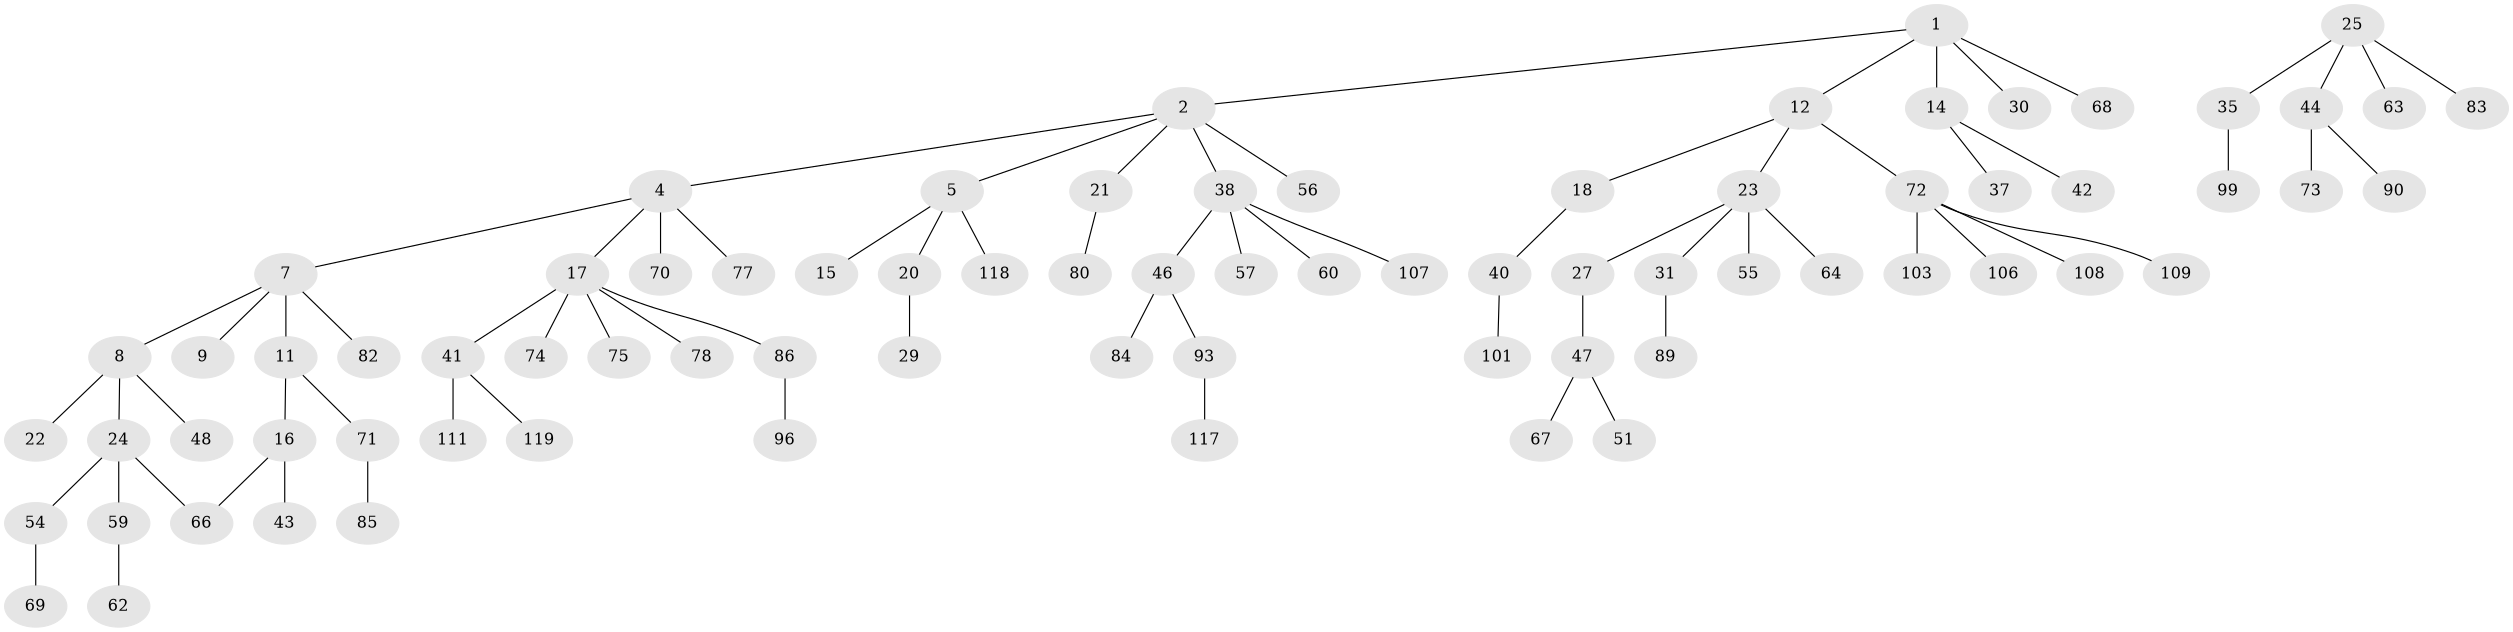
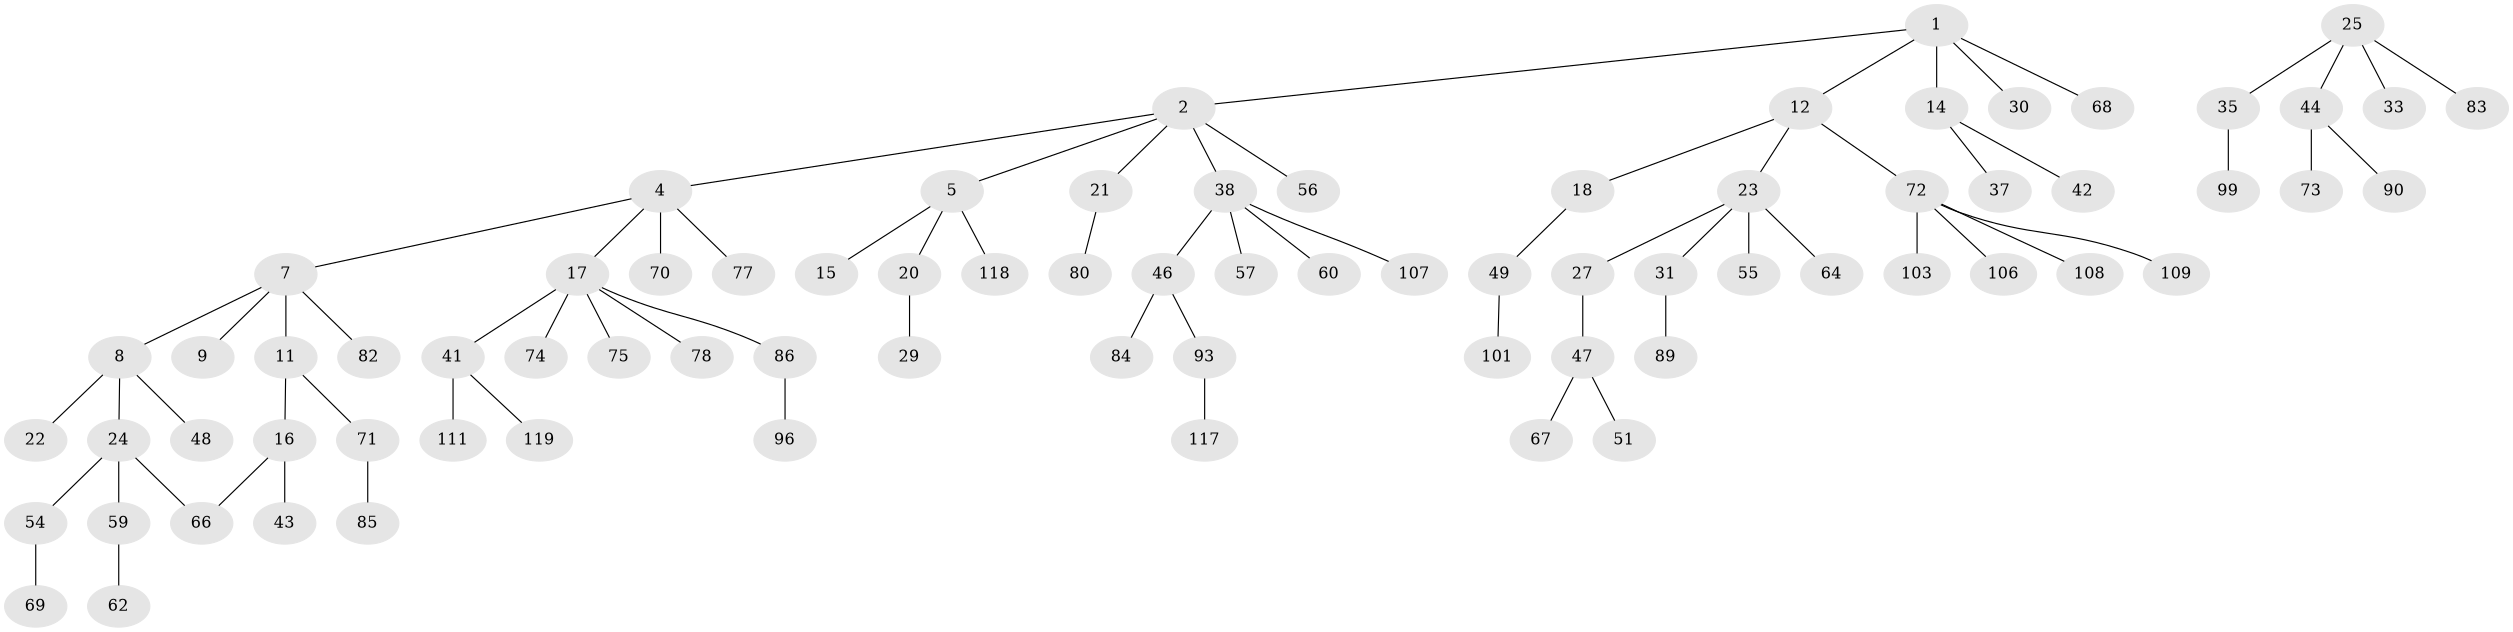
  graph {
    node [color=gray90 style=filled]
    1 [super="+3"]
    2 [super="+10"]
    12 [super="+13"]
    14 [super="+34"]
    30 [super="+32"]
    68
    4 [super="+6"]
    5 [super="+33"]
    n9 [label=21 super="+58"]
    38 [super="+45"]
    56
    18 [super="+19"]
    23 [super="+53"]
    72 [super="+79"]
    37
    42
    7 [super="+40"]
    17 [super="+65"]
    70 [super="+100"]
    77 [super="+94"]
    15
    20 [super="+98"]
    118
    80
    46
    57 [super="+87"]
    60
    107 [super="+116"]
    8 [super="+21"]
    9 [super="+102"]
    11 [super="+50"]
    82
    41 [super="+110"]
    74
    75 [super="+112"]
    78
    86 [super="+95"]
    29
    22
    n40 [label=24 super="+36"]
    48
    16 [super="+24"]
    71 [super="+105"]
    54
    59
    66
    43
    85
-   49 [super="+91" label=40]
+   49 [super="+91"]
    27 [super="+61"]
    31 [super="+52"]
    55
    64
    103
    106
    108
    109 [super="+114"]
    25 [super="+39"]
    35 [super="+92"]
    44 [super="+51"]
-   63
+   63 [label=33]
    83
    111 [super="+120"]
    119
    96
    101
    47 [super="+88"]
    89
    99
    73 [super="+115"]
    90
    69 [super="+76"]
    62 [super="+113"]
    67
    n75 [label=51]
    84 [super="+104"]
    93 [super="+97"]
    117
    1 -- 2
    1 -- 12
    1 -- 14
    1 -- 30
    1 -- 68
    2 -- 4
    2 -- 5
    2 -- n9
    2 -- 38
    2 -- 56
    12 -- 18
    12 -- 23
    12 -- 72
    14 -- 37
    14 -- 42
    4 -- 7
    4 -- 17
    4 -- 70
    4 -- 77
    5 -- 15
    5 -- 20
    5 -- 118
    n9 -- 80
    38 -- 46
    38 -- 57
    38 -- 60
    38 -- 107
    18 -- 49
    23 -- 27
    23 -- 31
    23 -- 55
    23 -- 64
    72 -- 103
    72 -- 106
    72 -- 108
    72 -- 109
    7 -- 8
    7 -- 9
    7 -- 11
    7 -- 82
    17 -- 41
    17 -- 74
    17 -- 75
    17 -- 78
    17 -- 86
    20 -- 29
    46 -- 84
    46 -- 93
    8 -- 22
    8 -- n40
    8 -- 48
    11 -- 16
    11 -- 71
    41 -- 111
    41 -- 119
    86 -- 96
    n40 -- 54
    n40 -- 59
    n40 -- 66
    16 -- 66
    16 -- 43
    71 -- 85
    54 -- 69
    59 -- 62
    49 -- 101
    27 -- 47
    31 -- 89
    25 -- 35
    25 -- 44
    25 -- 63
    25 -- 83
    35 -- 99
    44 -- 73
    44 -- 90
    47 -- 67
    47 -- n75
    93 -- 117
  }
